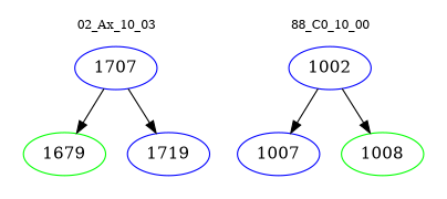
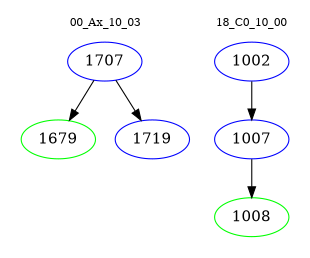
  digraph {
    node [color=blue]
    edge [color=black]
    n1 [label=1707]
    n2 [color=green label=1679]
    n3 [label=1719]
    n4 [label=1002]
    n5 [label=1007]
    n6 [color=green label=1008]
    subgraph cluster_1 {
      color=white
      fontsize=10
-     label="02_Ax_10_03"
+     label="00_Ax_10_03"
      n1
      n2
      n3
    }
    subgraph cluster_2 {
      color=white
      fontsize=10
-     label="88_C0_10_00"
+     label="18_C0_10_00"
      n4
      n5
      n6
    }
    n1 -> n2
    n1 -> n3
    n4 -> n5
-   n4 -> n6
+   n5 -> n6
  }
